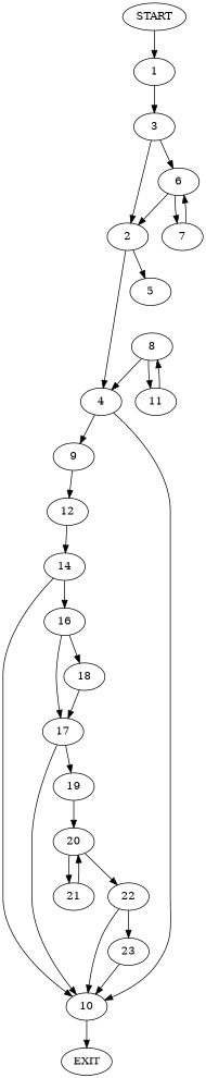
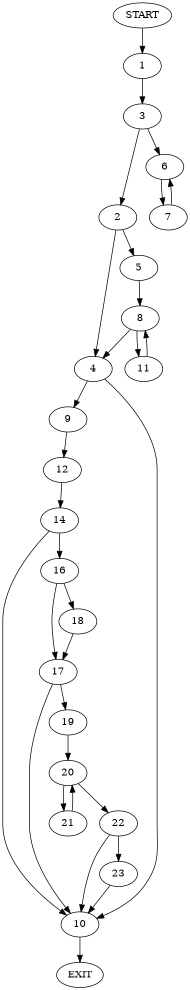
  digraph {
    fontname="DejaVu Serif"
    node [fontname="DejaVu Serif"]
    edge [fontname="DejaVu Serif"]
    n1 [label=START]
    1
    3
    n4 [label=EXIT]
    2
    4
    5
    6
    9
    10
    8
    7
    12
    11
    14
    16
    17
    18
    19
    20
    21
    22
    23
    n1 -> 1
    1 -> 3
    3 -> 2
    3 -> 6
    2 -> 4
    2 -> 5
    4 -> 9
    4 -> 10
-   6 -> 2
+   5 -> 8
    6 -> 7
    9 -> 12
    10 -> n4
    8 -> 4
    8 -> 11
    7 -> 6
    12 -> 14
    11 -> 8
    14 -> 10
    14 -> 16
    16 -> 17
    16 -> 18
    17 -> 10
    17 -> 19
    18 -> 17
    19 -> 20
    20 -> 21
    20 -> 22
    21 -> 20
    22 -> 10
    22 -> 23
    23 -> 10
  }
